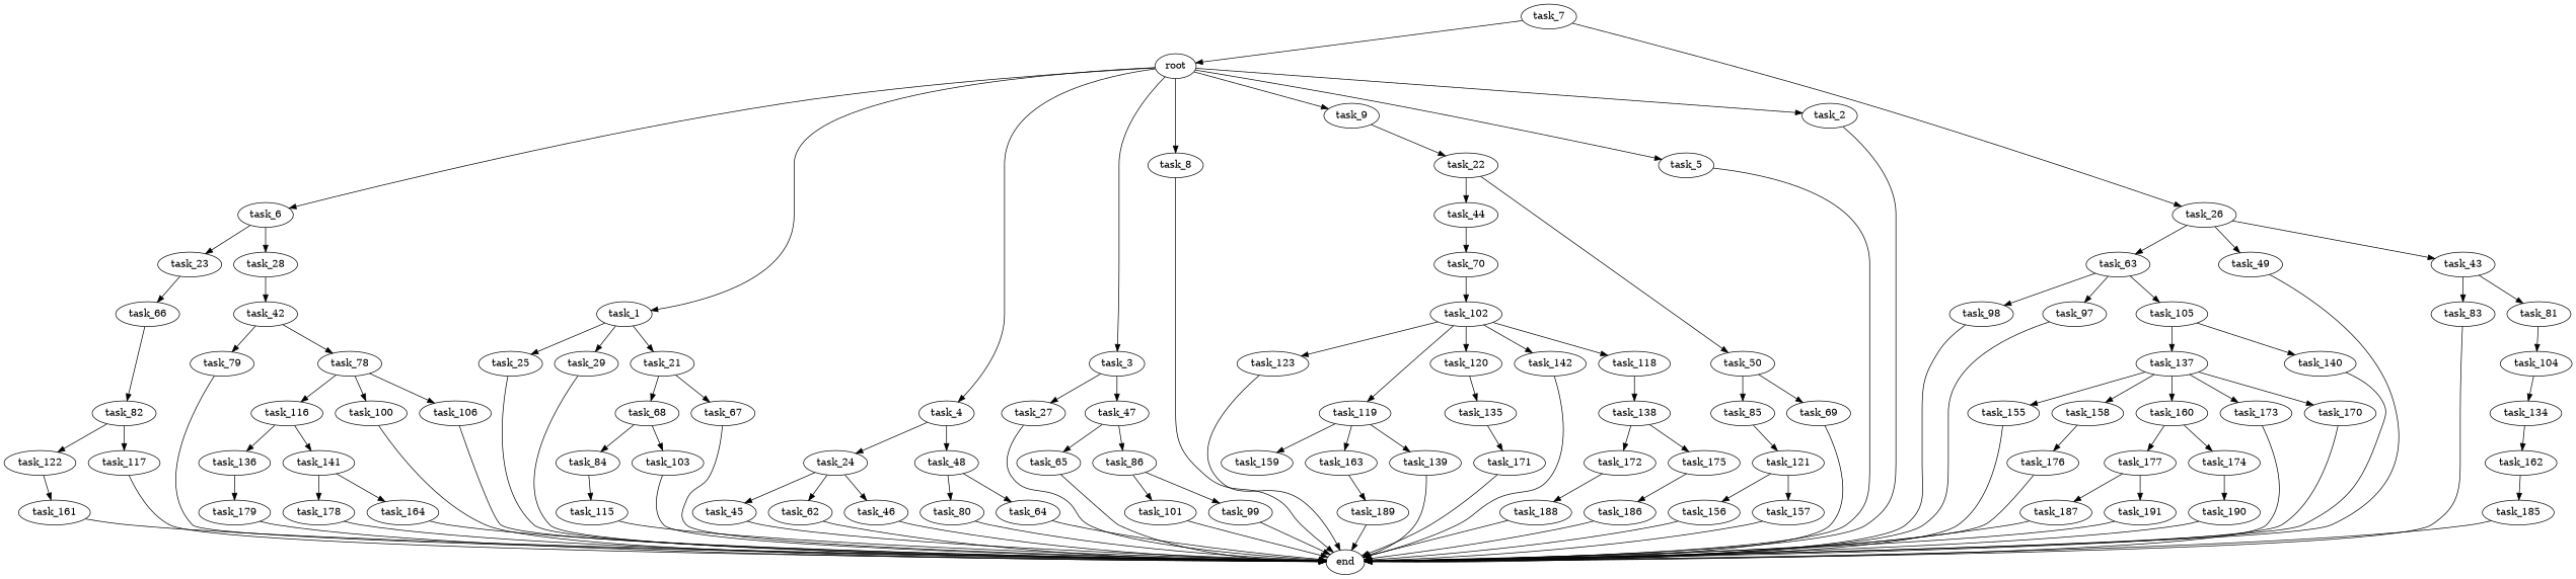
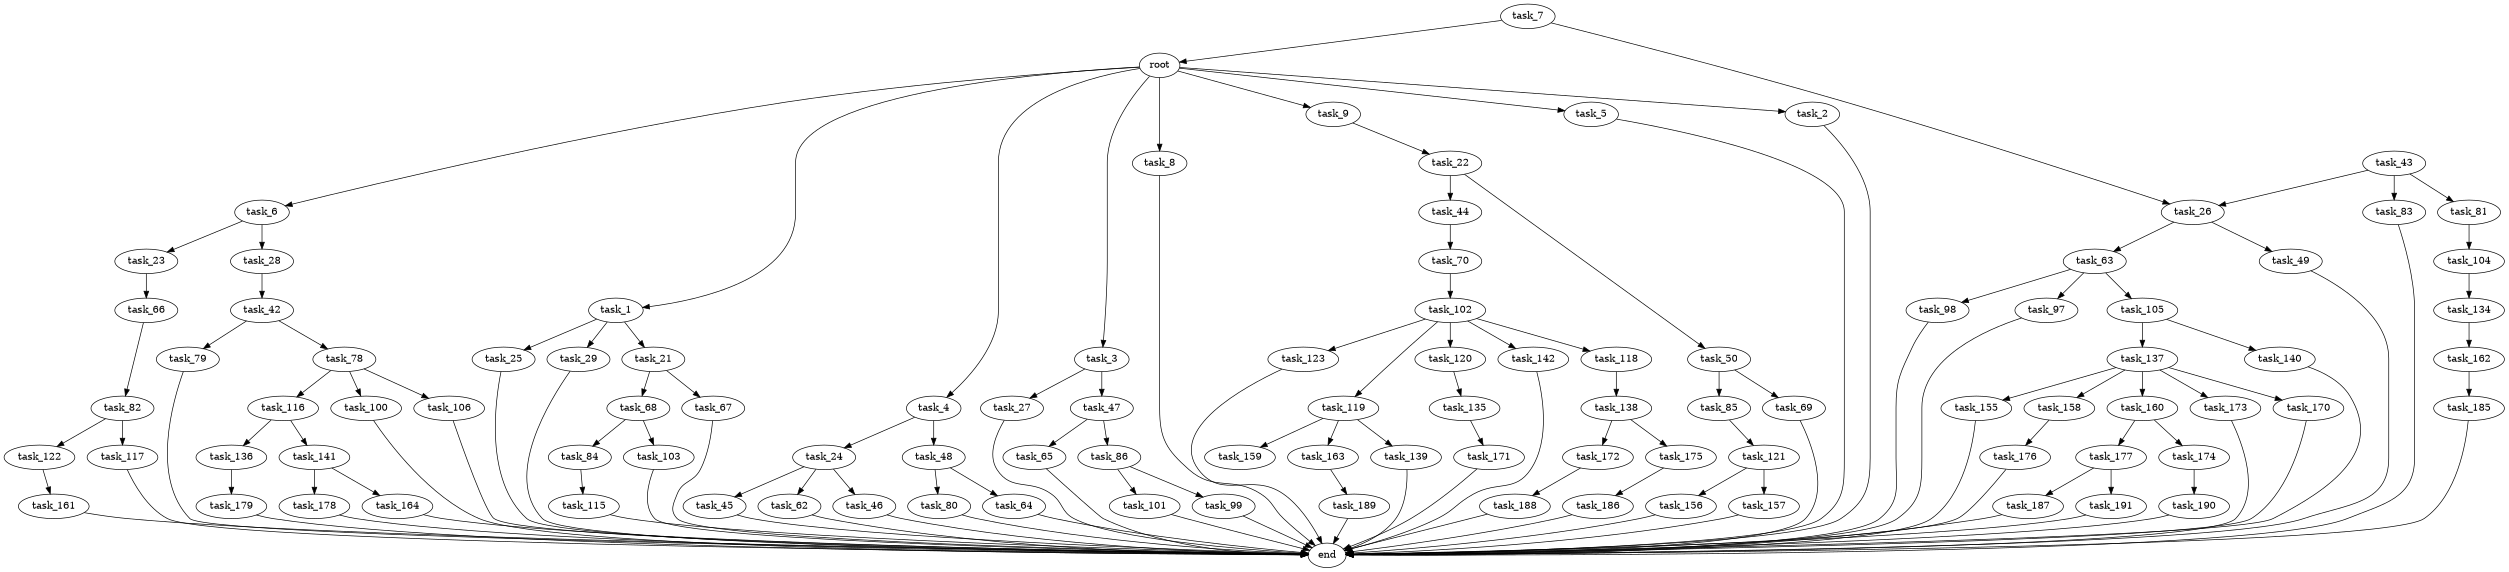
  digraph {
    task_134
    task_162
    task_185
    task_6
    task_23
    task_28
    task_66
    task_42
    task_115
    end
    task_136
    task_179
    task_45
    task_187
    task_123
    task_82
    task_122
    task_117
    task_1
    task_25
    task_29
    task_21
    task_68
    task_67
    task_161
    task_84
    task_103
    task_119
    task_159
    task_163
    task_139
    task_189
    task_190
    task_65
    task_83
    root
    task_4
    task_3
    task_8
    task_9
    task_5
    task_2
    task_24
    task_48
    task_27
    task_47
    task_22
    task_7
    task_26
    task_63
    task_98
    task_97
    task_105
    task_137
    task_140
    task_176
    task_62
    task_46
    task_80
    task_64
    task_86
    task_101
    task_178
    task_120
    task_135
    task_171
    task_44
    task_50
    task_177
    task_191
    task_116
    task_141
    task_164
    task_49
    task_70
    task_102
    task_172
    task_188
    task_100
    task_43
    task_99
    task_186
    task_79
    task_78
    task_142
    task_155
    task_85
    task_69
    task_158
    task_160
    task_173
    task_170
    task_174
    task_121
    task_156
    task_157
    task_175
    task_81
    task_106
    task_118
    task_138
    task_104
    task_134 -> task_162
    task_162 -> task_185
    task_185 -> end
    task_6 -> task_23
    task_6 -> task_28
    task_23 -> task_66
    task_28 -> task_42
    task_66 -> task_82
    task_42 -> task_79
    task_42 -> task_78
    task_115 -> end
    task_136 -> task_179
    task_179 -> end
    task_45 -> end
    task_187 -> end
    task_123 -> end
    task_82 -> task_122
    task_82 -> task_117
    task_122 -> task_161
    task_117 -> end
    task_1 -> task_25
    task_1 -> task_29
    task_1 -> task_21
    task_25 -> end
    task_29 -> end
    task_21 -> task_68
    task_21 -> task_67
    task_68 -> task_84
    task_68 -> task_103
    task_67 -> end
    task_161 -> end
    task_84 -> task_115
    task_103 -> end
    task_119 -> task_159
    task_119 -> task_163
    task_119 -> task_139
    task_163 -> task_189
    task_139 -> end
    task_189 -> end
    task_190 -> end
    task_65 -> end
    task_83 -> end
    root -> task_6
    root -> task_1
    root -> task_4
    root -> task_3
    root -> task_8
    root -> task_9
    root -> task_5
    root -> task_2
    task_4 -> task_24
    task_4 -> task_48
    task_3 -> task_27
    task_3 -> task_47
    task_8 -> end
    task_9 -> task_22
    task_5 -> end
    task_2 -> end
    task_24 -> task_45
    task_24 -> task_62
    task_24 -> task_46
    task_48 -> task_80
    task_48 -> task_64
    task_27 -> end
    task_47 -> task_65
    task_47 -> task_86
    task_22 -> task_44
    task_22 -> task_50
    task_7 -> root
    task_7 -> task_26
    task_26 -> task_63
    task_26 -> task_49
-   task_26 -> task_43
+   task_43 -> task_26
    task_63 -> task_98
    task_63 -> task_97
    task_63 -> task_105
    task_98 -> end
    task_97 -> end
    task_105 -> task_137
    task_105 -> task_140
    task_137 -> task_155
    task_137 -> task_158
    task_137 -> task_160
    task_137 -> task_173
    task_137 -> task_170
    task_140 -> end
    task_176 -> end
    task_62 -> end
    task_46 -> end
    task_80 -> end
    task_64 -> end
    task_86 -> task_101
    task_86 -> task_99
    task_101 -> end
    task_178 -> end
    task_120 -> task_135
    task_135 -> task_171
    task_171 -> end
    task_44 -> task_70
    task_50 -> task_85
    task_50 -> task_69
    task_177 -> task_187
    task_177 -> task_191
    task_191 -> end
    task_116 -> task_136
    task_116 -> task_141
    task_141 -> task_178
    task_141 -> task_164
    task_164 -> end
    task_49 -> end
    task_70 -> task_102
    task_102 -> task_123
    task_102 -> task_119
    task_102 -> task_120
    task_102 -> task_142
    task_102 -> task_118
    task_172 -> task_188
    task_188 -> end
    task_100 -> end
    task_43 -> task_83
    task_43 -> task_81
    task_99 -> end
    task_186 -> end
    task_79 -> end
    task_78 -> task_116
    task_78 -> task_100
    task_78 -> task_106
    task_142 -> end
    task_155 -> end
    task_85 -> task_121
    task_69 -> end
    task_158 -> task_176
    task_160 -> task_177
    task_160 -> task_174
    task_173 -> end
    task_170 -> end
    task_174 -> task_190
    task_121 -> task_156
    task_121 -> task_157
    task_156 -> end
    task_157 -> end
    task_175 -> task_186
    task_81 -> task_104
    task_106 -> end
    task_118 -> task_138
    task_138 -> task_172
    task_138 -> task_175
    task_104 -> task_134
  }
